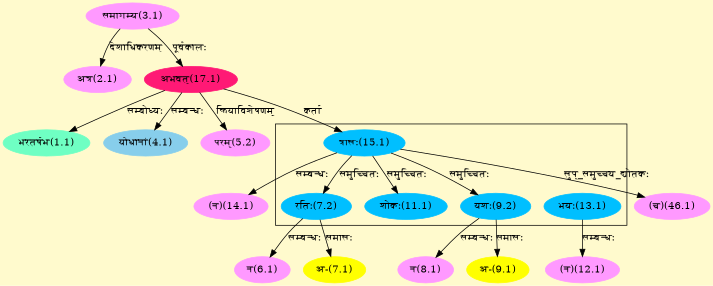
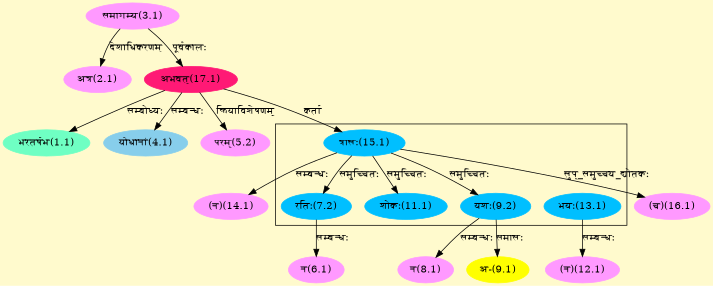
  digraph {
    bgcolor=lemonchiffon1
    compound=true
    rankdir=BT
    node [color="#FF99FF" style=filled]
    edge [dir=back]
    n1 [color="#00BFFF" label="रतिः(7.2)"]
    n2 [color="#00BFFF" label="त्रासः(15.1)"]
    n3 [color="#00BFFF" label="यशः(9.2)"]
    n4 [color="#00BFFF" label="शोकः(11.1)"]
    n5 [color="#00BFFF" label="भयः(13.1)"]
    n6 [color="#FF1975" label="अभवत्(17.1)"]
    n7 [label="समागम्य(3.1)"]
    n8 [color="#6FFFC3" label="भरतर्षभ(1.1)"]
    n9 [label="अत्र(2.1)"]
    n10 [color="#87CEEB" label="योधानां(4.1)"]
    n11 [label="परम्(5.2)"]
    n12 [label="न(6.1)"]
-   n13 [color="#FFFF00" label="अ-(7.1)"]
    n14 [label="न(8.1)"]
    n15 [color="#FFFF00" label="अ-(9.1)"]
    n16 [label="(न)(12.1)"]
    n17 [label="(न)(14.1)"]
-   n18 [label="(च)(46.1)"]
+   n18 [label="(च)(16.1)"]
    subgraph cluster_1 {
      n1
      n2
      n3
      n4
      n5
    }
    n1 -> n2 [label="समुच्चितः"]
    n2 -> n6 [label="कर्ता"]
    n3 -> n2 [label="समुच्चितः"]
    n4 -> n2 [label="समुच्चितः"]
    n6 -> n7 [label="पूर्वकालः"]
    n8 -> n6 [label="सम्बोध्यः"]
    n9 -> n7 [label="देशाधिकरणम्"]
    n10 -> n6 [label="सम्बन्धः"]
    n11 -> n6 [label="क्रियाविशेषणम्"]
    n12 -> n1 [label="सम्बन्धः"]
-   n13 -> n1 [label="समासः"]
    n14 -> n3 [label="सम्बन्धः"]
    n15 -> n3 [label="समासः"]
    n16 -> n5 [label="सम्बन्धः"]
    n17 -> n2 [label="सम्बन्धः"]
    n18 -> n2 [label="सुप्_समुच्चय_द्योतकः"]
  }
